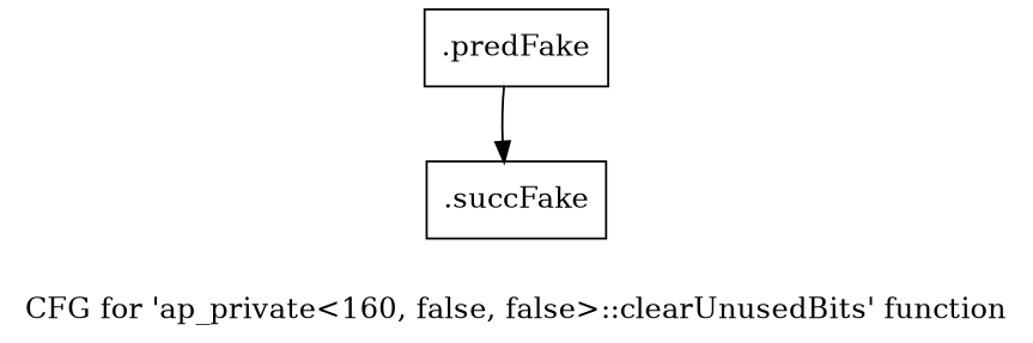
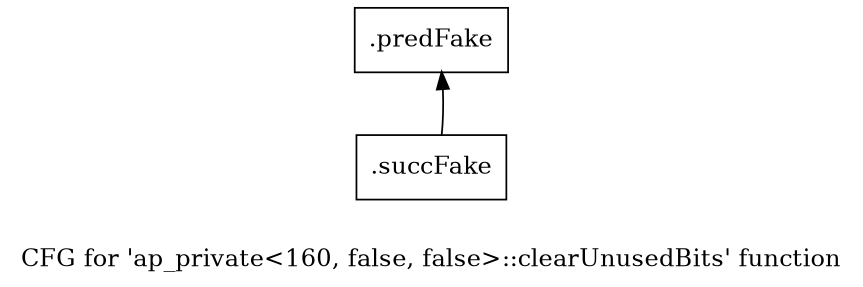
  digraph {
    label="CFG for 'ap_private\<160, false, false\>::clearUnusedBits' function"
    node [shape=record]
    n1 [label="{.predFake}"]
    n2 [filename="/mnt/xilinx/Vitis_HLS/2021.2/include/etc/ap_private.h" label="{.succFake}" linenumber=3546]
-   n1 -> n2 [execusionnum=129 filename="/mnt/xilinx/Vitis_HLS/2021.2/include/etc/ap_private.h"]
+   n2 -> n1 [execusionnum=129 filename="/mnt/xilinx/Vitis_HLS/2021.2/include/etc/ap_private.h"]
  }
